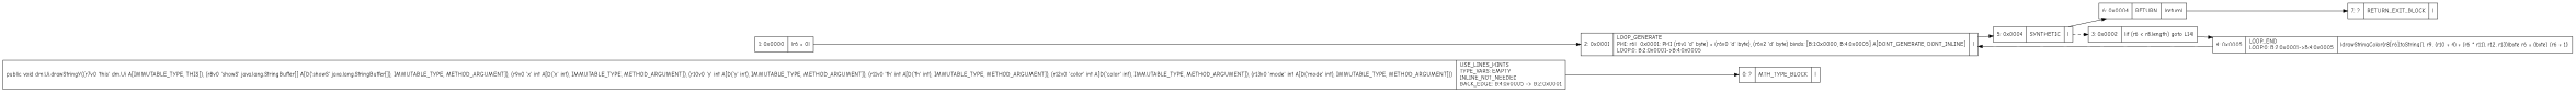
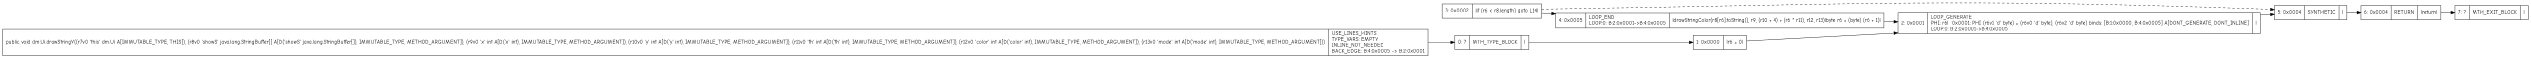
  digraph {
    fontname="Comic Neue"
    rankdir=LR
    node [fontname="Comic Neue" shape=record]
    edge [fontname="Comic Neue"]
    n1 [label="{0\:\ ?|MTH_TYPE_BLOCK\l|l}"]
    n2 [label="{1\:\ 0x0000|lr6 = 0l}"]
    n3 [label="{2\:\ 0x0001|LOOP_GENERATE\lPHI: r6l  0x0001: PHI (r6v1 'd' byte) = (r6v0 'd' byte), (r6v2 'd' byte) binds: [B:1:0x0000, B:4:0x0005] A[DONT_GENERATE, DONT_INLINE]\lLOOP:0: B:2:0x0001\-\>B:4:0x0005\l|l}"]
    n4 [label="{5\:\ 0x0004|SYNTHETIC\l|l}"]
    n5 [label="{3\:\ 0x0002|lif (r6 \< r8.length) goto L14l}"]
    n6 [label="{4\:\ 0x0005|LOOP_END\lLOOP:0: B:2:0x0001\-\>B:4:0x0005\l|ldrawStringColor(r8[r6].toString(), r9, (r10 + 4) + (r6 * r11), r12, r13)lbyte r6 = (byte) (r6 + 1)l}"]
    n7 [label="{6\:\ 0x0004|RETURN\l|lreturnl}"]
-   n8 [label="{7\:\ ?|RETURN_EXIT_BLOCK\l|l}"]
+   n8 [label="{7\:\ ?|MTH_EXIT_BLOCK\l|l}"]
    n9 [label="{public void dm.Ui.drawStringY((r7v0 'this' dm.Ui A[IMMUTABLE_TYPE, THIS]), (r8v0 'showS' java.lang.StringBuffer[] A[D('showS' java.lang.StringBuffer[]), IMMUTABLE_TYPE, METHOD_ARGUMENT]), (r9v0 'x' int A[D('x' int), IMMUTABLE_TYPE, METHOD_ARGUMENT]), (r10v0 'y' int A[D('y' int), IMMUTABLE_TYPE, METHOD_ARGUMENT]), (r11v0 'fh' int A[D('fh' int), IMMUTABLE_TYPE, METHOD_ARGUMENT]), (r12v0 'color' int A[D('color' int), IMMUTABLE_TYPE, METHOD_ARGUMENT]), (r13v0 'mode' int A[D('mode' int), IMMUTABLE_TYPE, METHOD_ARGUMENT]))  | USE_LINES_HINTS\lTYPE_VARS: EMPTY\lINLINE_NOT_NEEDED\lBACK_EDGE: B:4:0x0005 \-\> B:2:0x0001\l}"]
+   n1 -> n2
    n2 -> n3
    n3 -> n4
    n4 -> n7
-   n4 -> n5 [style=dashed]
+   n5 -> n4 [style=dashed]
    n5 -> n6
    n6 -> n3
    n7 -> n8
    n9 -> n1
  }
